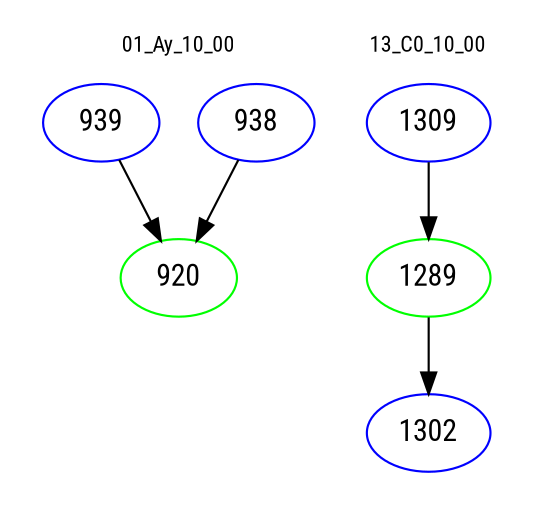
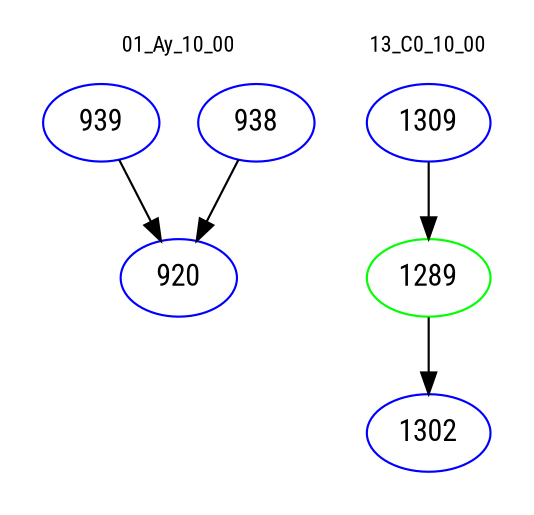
  digraph {
    fontname="Roboto Condensed"
    node [color=blue fontname="Roboto Condensed"]
    edge [color=black fontname="Roboto Condensed"]
    n1 [label=938]
-   n2 [color=green label=920]
+   n2 [label=920]
    n3 [label=939]
    n4 [label=1309]
    n5 [color=green label=1289]
    n6 [label=1302]
    subgraph cluster_1 {
      color=white
      fontsize=10
      label="01_Ay_10_00"
      n1
      n2
      n3
    }
    subgraph cluster_2 {
      color=white
      fontsize=10
      label="13_C0_10_00"
      n4
      n5
      n6
    }
    n1 -> n2
    n3 -> n2
    n4 -> n5
    n5 -> n6
  }
